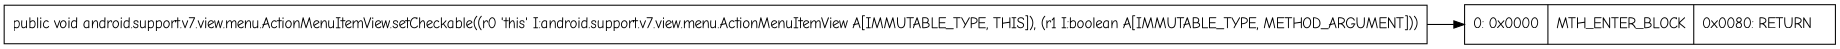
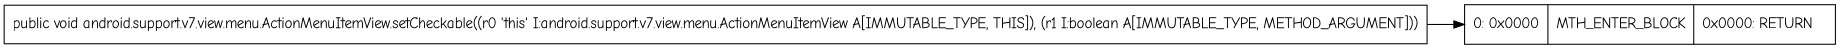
  digraph {
    rankdir=LR
    fontname="Comic Neue"
    node [shape=record fontname="Comic Neue"]
-   n1 [label="{0\:\ 0x0000|MTH_ENTER_BLOCK\l|0x0080: RETURN   \l}"]
+   n1 [label="{0\:\ 0x0000|MTH_ENTER_BLOCK\l|0x0000: RETURN   \l}"]
    n2 [label="{public void android.support.v7.view.menu.ActionMenuItemView.setCheckable((r0 'this' I:android.support.v7.view.menu.ActionMenuItemView A[IMMUTABLE_TYPE, THIS]), (r1 I:boolean A[IMMUTABLE_TYPE, METHOD_ARGUMENT])) }"]
    n2 -> n1 [fontname="Comic Neue"]
  }
